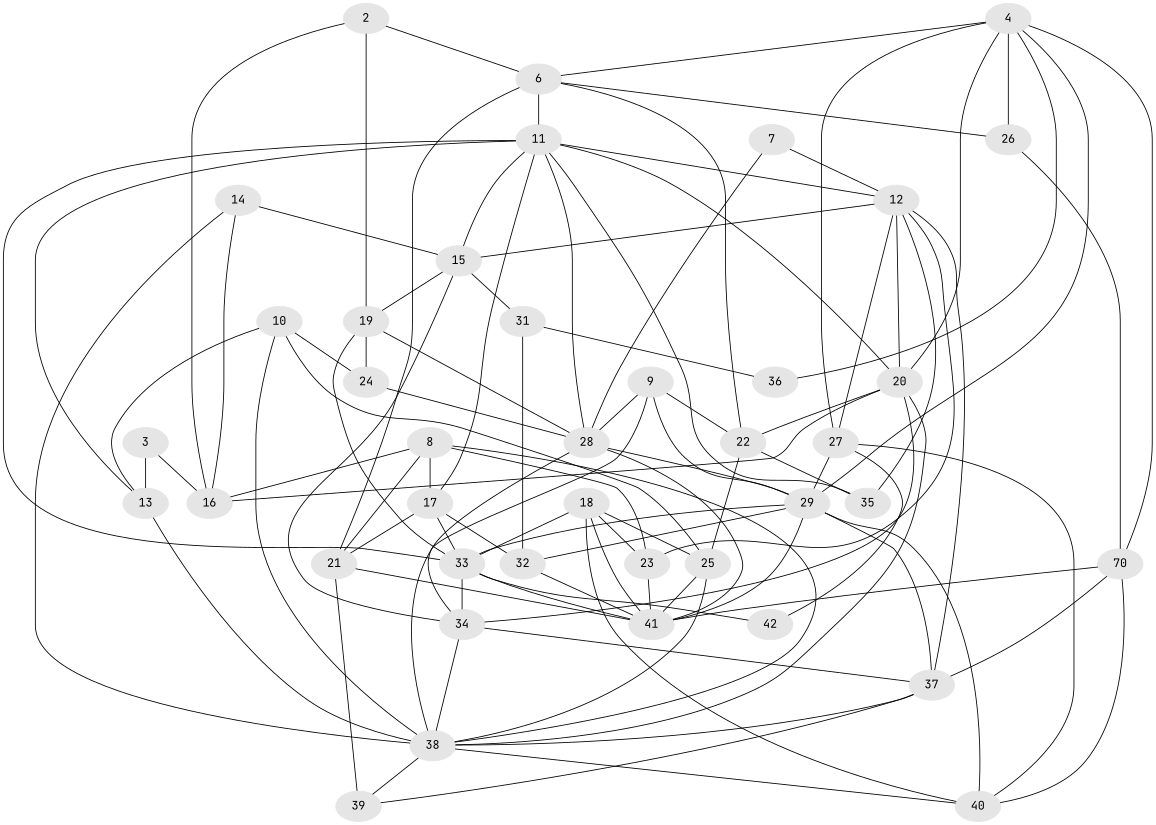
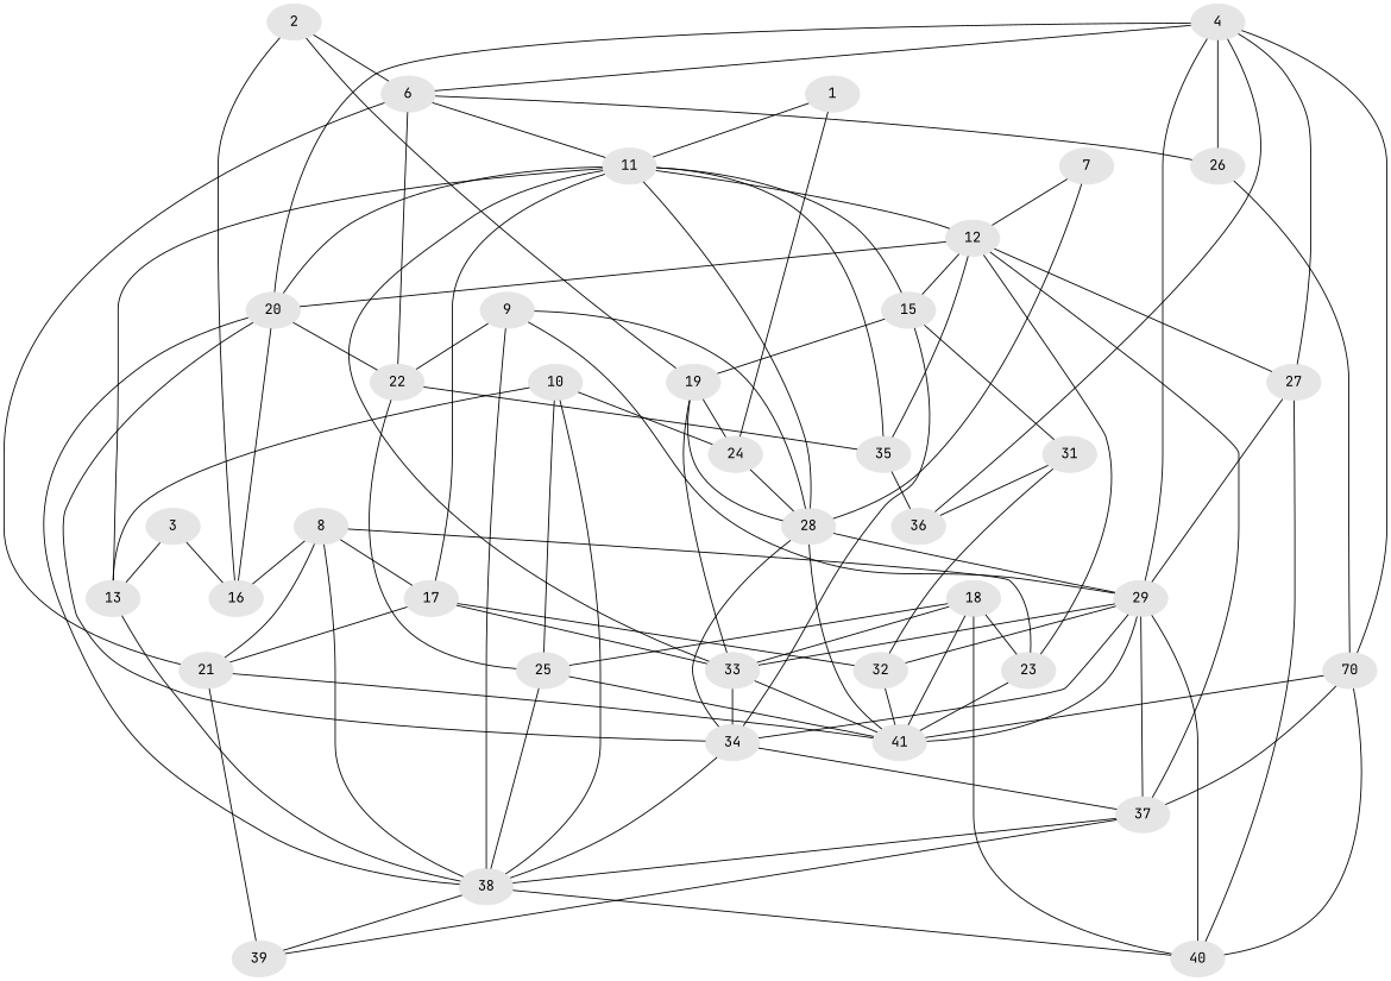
  graph {
    fontname="JetBrains Mono"
    node [color=gray90 fontname="JetBrains Mono" style=filled]
    edge [fontname="JetBrains Mono" weight=1.0]
+   1
    11
    24
    13
    20
    15
    12
    28
    17
    33
    35
    2
    16
    6
    19
    26
    21
    22
    3
    38
    4
    27
    29
    n24 [label=70]
    36
    34
    40
-   42
    37
    32
    41
    31
    23
    39
    25
    7
    8
    9
    10
-   14
    18
+   1 -- 11
+   1 -- 24
    11 -- 13
    11 -- 20
    11 -- 15
    11 -- 12
    11 -- 28
    11 -- 17
    11 -- 33
    11 -- 35
    24 -- 28
    13 -- 38 [weight=2.0]
    20 -- 16
    20 -- 22
    20 -- 38
    20 -- 34
    15 -- 19
    15 -- 34
    15 -- 31
    12 -- 20
    12 -- 15
    12 -- 35 [weight=2.0]
    12 -- 27
    12 -- 37
    12 -- 23
    28 -- 29
    28 -- 34
    28 -- 41
    17 -- 33
    17 -- 21
    17 -- 32
    33 -- 34
-   33 -- 42
    33 -- 41
+   35 -- 36
    2 -- 16
    2 -- 6
    2 -- 19
    6 -- 11
    6 -- 26
    6 -- 21 [weight=2.0]
    6 -- 22
    19 -- 24
    19 -- 28
    19 -- 33
    26 -- n24
    21 -- 41
    21 -- 39 [weight=2.0]
    22 -- 35
    22 -- 25
    3 -- 13
    3 -- 16
    38 -- 40
    38 -- 39
    4 -- 20
    4 -- 6
    4 -- 26
    4 -- 27
    4 -- 29
    4 -- n24
    4 -- 36
    27 -- 29
    27 -- 40
-   27 -- 42
    29 -- 33
+   29 -- 34
    29 -- 40
    29 -- 37
    29 -- 32
    29 -- 41 [weight=2.0]
    n24 -- 40
    n24 -- 37 [weight=2.0]
    n24 -- 41
    34 -- 38
    34 -- 37
    37 -- 38
    37 -- 39
    32 -- 41
    31 -- 36
    31 -- 32
    23 -- 41
    25 -- 38
    25 -- 41
    7 -- 12
    7 -- 28 [weight=2.0]
    8 -- 17
    8 -- 16
    8 -- 21
    8 -- 38
    8 -- 23
    9 -- 28
    9 -- 22
    9 -- 38
    9 -- 29
    10 -- 24
    10 -- 13
    10 -- 38
    10 -- 25
-   14 -- 15
-   14 -- 16
-   14 -- 38
    18 -- 33 [weight=2.0]
    18 -- 40
    18 -- 41
    18 -- 23 [weight=2.0]
    18 -- 25 [weight=2.0]
  }
